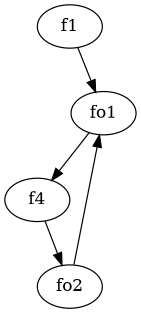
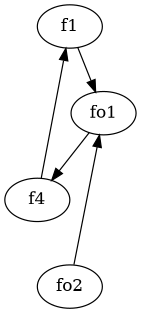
  strict digraph {
    edge [weight=2]
    f1
    fo1
    fo2
    n4 [label=f4]
    f1 -> fo1
    fo1 -> n4
    fo2 -> fo1
-   n4 -> fo2
+   n4 -> f1
  }
